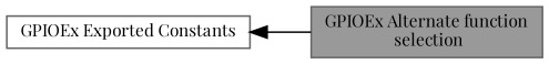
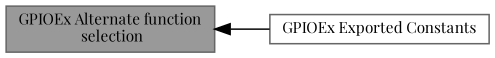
  digraph {
    rankdir=LR
    fontname="Playfair Display"
    node [fontname="Playfair Display" fontsize=10 shape=box style=filled]
    n1 [color=gray40 fillcolor=grey60 fontcolor=black height=0.2 label="GPIOEx Alternate function\l selection" width=0.4]
    n2 [color=grey40 fillcolor=white height=0.2 label="GPIOEx Exported Constants" width=0.4]
-   n2 -> n1 [dir=back fontname="Playfair Display" fontsize=10 labelfontname=Helvetica labelfontsize=10 shape=plaintext style=solid]
+   n1 -> n2 [dir=back fontname="Playfair Display" fontsize=10 labelfontname=Helvetica labelfontsize=10 shape=plaintext style=solid]
  }
